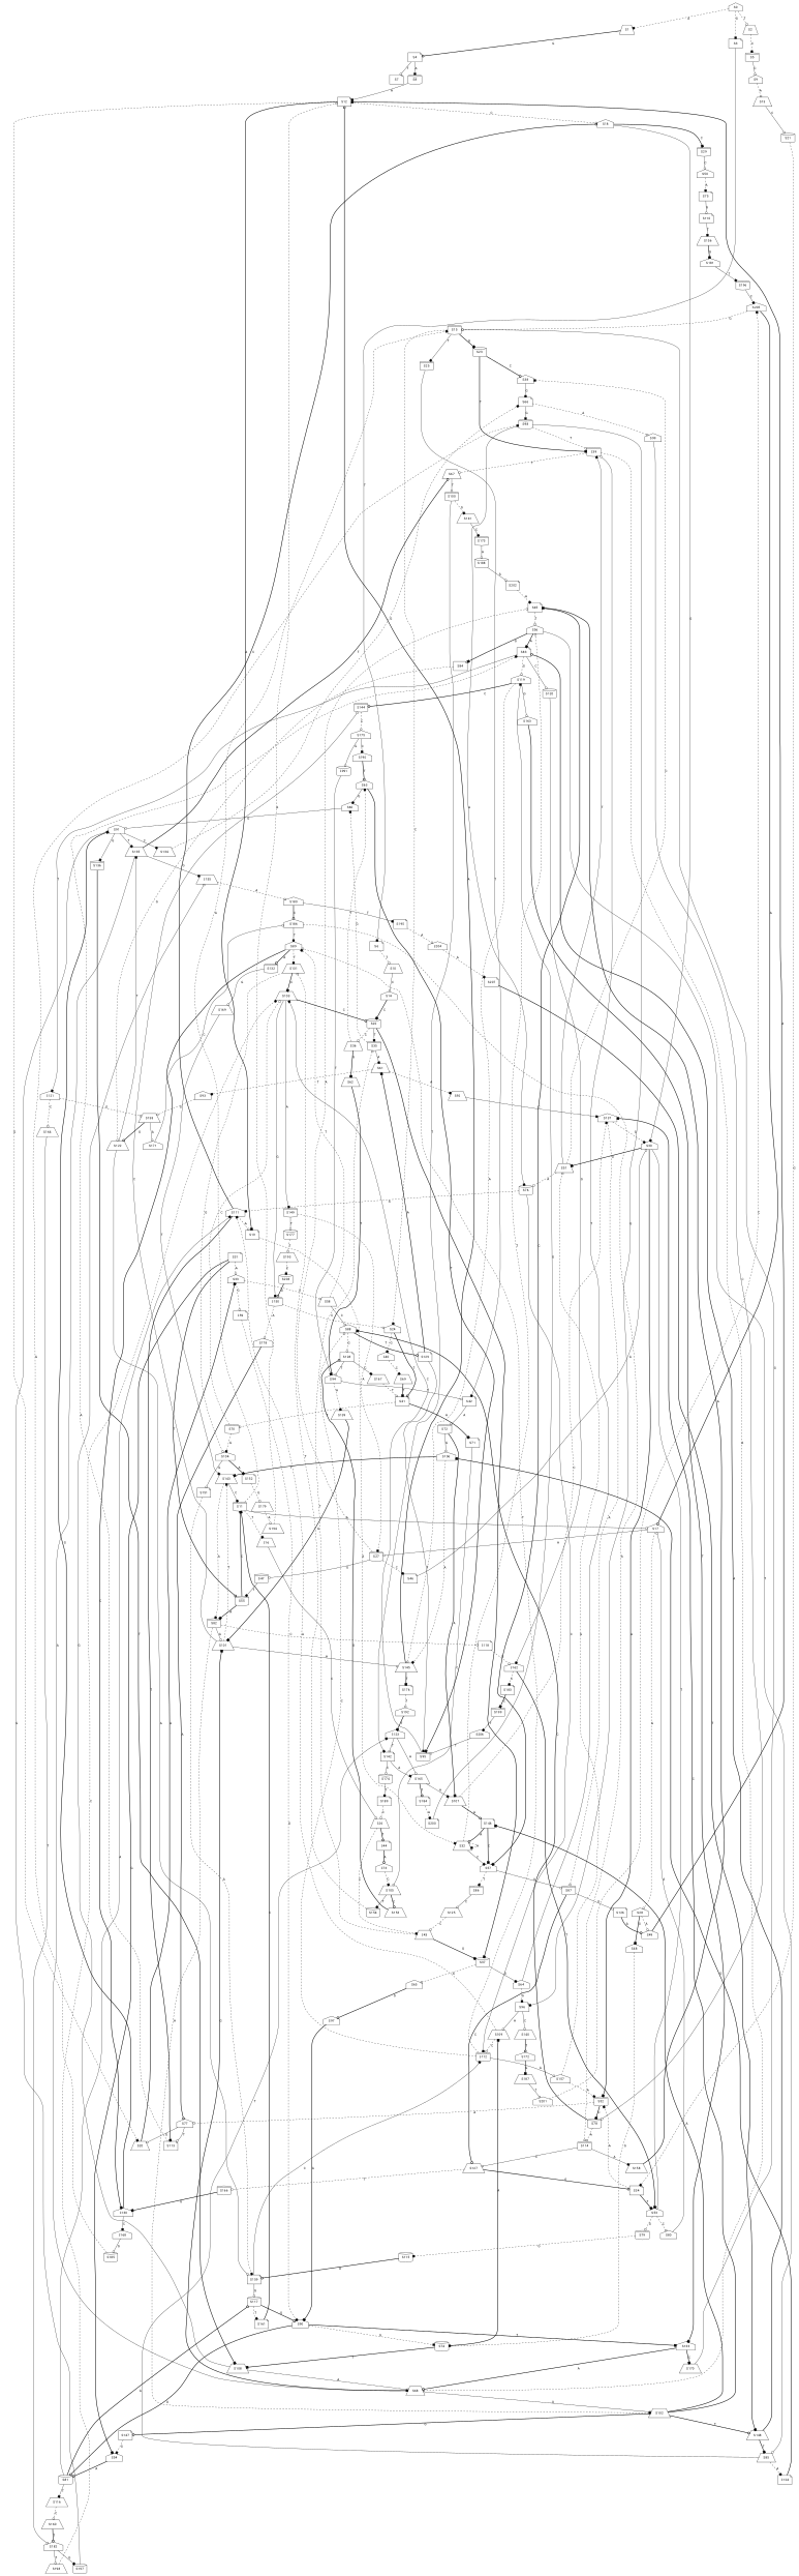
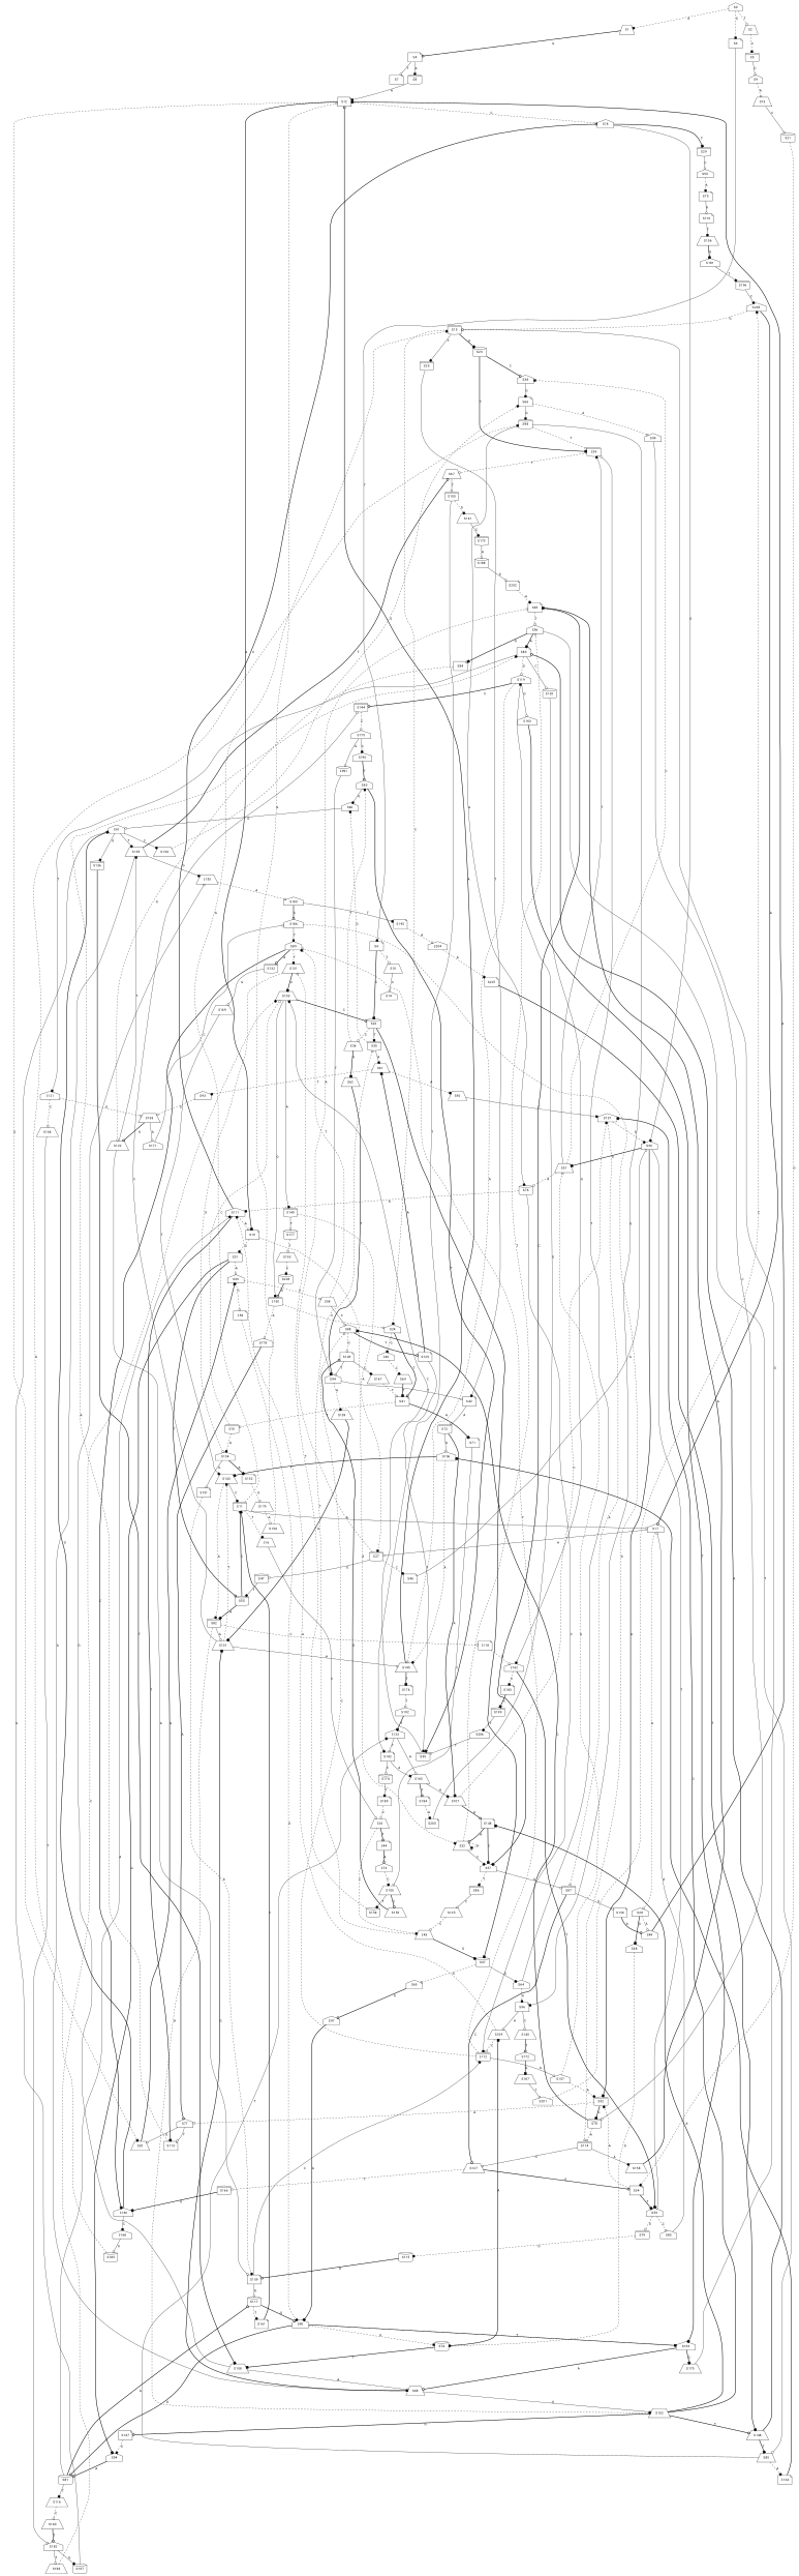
  strict digraph {
    fontname=Roboto
    node [fontname=Roboto shape=house]
    edge [arrowhead=box fontname=Roboto style=dashed]
    S1 [shape=trapezium]
    S0
    S2 [shape=trapezium]
    S3 [shape=note]
    S4 [shape=note]
    S5 [shape=cylinder]
    S6 [shape=note]
    S7 [shape=note]
    S8 [shape=cylinder]
    S9
    S10 [shape=trapezium]
    S12 [shape=note]
    S13 [shape=trapezium]
    S14
    S11 [shape=cylinder]
    S15 [shape=cylinder]
    S16 [shape=trapezium]
    S17
    S18
    S19 [shape=note]
    S20 [shape=trapezium]
    S21 [shape=cylinder]
    S22 [shape=cylinder]
    S23 [shape=cylinder]
    S24
    S25 [shape=cylinder]
    S26 [shape=trapezium]
    S27 [shape=cylinder]
    S28
    S29 [shape=cylinder]
    S30
    S31 [shape=note]
    S32 [shape=trapezium]
    S33
    S34 [shape=note]
    S35 [shape=cylinder]
    S36 [shape=trapezium]
    S37 [shape=cylinder]
    S38
    S39 [shape=cylinder]
    S40
    S41 [shape=note]
    S42 [shape=note]
    S43 [shape=trapezium]
    S44 [shape=note]
    S45 [shape=note]
    S46 [shape=note]
    S47 [shape=cylinder]
    S48
    S49
    S50
    S51 [shape=trapezium]
    S52 [shape=cylinder]
    S53
    S54
    S55 [shape=cylinder]
    S56
    S57
    S58 [shape=trapezium]
    S59 [shape=note]
    S60
    S61 [shape=trapezium]
    S62 [shape=trapezium]
    S63
    S64
    S65
    S66 [shape=note]
    S67 [shape=trapezium]
    S68 [shape=trapezium]
    S69 [shape=trapezium]
    S70 [shape=cylinder]
    S71 [shape=note]
    S72 [shape=cylinder]
    S73
    S74 [shape=cylinder]
    S75 [shape=note]
    S76 [shape=cylinder]
    S77
    S78 [shape=cylinder]
    S79 [shape=cylinder]
    S80
    S81 [shape=cylinder]
    S82 [shape=cylinder]
    S83 [shape=note]
    S84 [shape=note]
    S85 [shape=trapezium]
    S86 [shape=cylinder]
    S87 [shape=cylinder]
    S88
    S89
    S90
    S91
    S92 [shape=trapezium]
    S93
    S94
    S95 [shape=cylinder]
    S96 [shape=note]
    S97
    S98 [shape=cylinder]
    S99
    S100 [shape=cylinder]
    S101 [shape=trapezium]
    S102 [shape=trapezium]
    S103 [shape=trapezium]
    S104
    S105 [shape=trapezium]
    S106
    S107 [shape=trapezium]
    S108 [shape=trapezium]
    S109 [shape=trapezium]
    S110 [shape=note]
    S111
    S112 [shape=cylinder]
    S113 [shape=note]
    S114 [shape=cylinder]
    S115 [shape=cylinder]
    S116 [shape=trapezium]
    S117 [shape=cylinder]
    S118 [shape=note]
    S119
    S120 [shape=cylinder]
    S121
    S122 [shape=trapezium]
    S123
    S124 [shape=note]
    S125 [shape=trapezium]
    S126 [shape=note]
    S127 [shape=trapezium]
    S128 [shape=note]
    S129 [shape=note]
    S130
    S131 [shape=trapezium]
    S132 [shape=cylinder]
    S133
    S134 [shape=trapezium]
    S135 [shape=trapezium]
    S136 [shape=cylinder]
    S137
    S138 [shape=trapezium]
    S139 [shape=trapezium]
    S140 [shape=trapezium]
    S141 [shape=trapezium]
    S142 [shape=note]
    S143 [shape=trapezium]
    S144 [shape=cylinder]
    S145 [shape=trapezium]
    S146 [shape=note]
    S147 [shape=note]
    S148 [shape=trapezium]
    S149 [shape=cylinder]
    S150 [shape=cylinder]
    S151 [shape=note]
    S152 [shape=note]
    S153 [shape=trapezium]
    S154 [shape=cylinder]
    S155 [shape=trapezium]
    S156 [shape=trapezium]
    S157
    S158 [shape=trapezium]
    S159 [shape=note]
    S160 [shape=trapezium]
    S161 [shape=note]
    S162
    S163
    S164 [shape=trapezium]
    S165 [shape=trapezium]
    S166 [shape=cylinder]
    S167 [shape=trapezium]
    S168
    S169 [shape=trapezium]
    S170 [shape=trapezium]
    S171
    S172
    S173 [shape=cylinder]
    S174 [shape=cylinder]
    S175
    S176 [shape=note]
    S177 [shape=cylinder]
    S178
    S179 [shape=trapezium]
    S180
    S181
    S182
    S183 [shape=note]
    S184 [shape=note]
    S185 [shape=cylinder]
    S186
    S187 [shape=trapezium]
    S188 [shape=cylinder]
    S189 [shape=note]
    S190
    n192 [label=S991 shape=cylinder]
    S192
    S193 [shape=trapezium]
    S194 [shape=trapezium]
    S195 [shape=note]
    S196 [shape=cylinder]
    S197 [shape=cylinder]
    S198 [shape=trapezium]
    S199 [shape=cylinder]
    S200 [shape=note]
    S201
    S202 [shape=note]
    S203 [shape=cylinder]
    S204
    S205
    S206
    S207 [shape=note]
    S1 -> S4 [arrowhead=odot label=G style=bold]
    S0 -> S1 [label=A]
    S0 -> S2 [arrowhead=odot label=T]
    S0 -> S3 [label=G]
    S2 -> S5 [label=C]
    S3 -> S6 [label=T style=solid]
    S4 -> S7 [arrowhead=odot label=T style=solid]
    S4 -> S8 [label=A style=solid]
    S5 -> S9 [arrowhead=odot label=C style=solid]
    S6 -> S10 [arrowhead=odot label=T]
    S8 -> S12 [label=A style=solid]
    S9 -> S13 [arrowhead=odot label=A]
    S10 -> S14 [arrowhead=odot label=C style=solid]
    S12 -> S18 [arrowhead=odot label=C]
    S12 -> S19 [label=A style=bold]
    S12 -> S20 [label=G]
    S13 -> S21 [arrowhead=odot label=C style=solid]
-   S14 -> S22 [label=C style=bold]
+   S6 -> S22 [label=C style=bold]
    S11 -> S15 [label=G]
    S11 -> S16 [label=T]
    S11 -> S17 [arrowhead=odot label=A style=solid]
    S15 -> S23 [label=G style=bold]
    S15 -> S24 [label=C]
    S15 -> S25 [label=T style=solid]
    S16 -> S26 [arrowhead=odot label=C style=solid]
    S17 -> S27 [arrowhead=odot label=A style=solid]
    S17 -> S28 [arrowhead=odot label=G]
    S18 -> S29 [label=C style=bold]
    S18 -> S30 [label=G style=solid]
+   S19 -> S31 [label=G]
    S19 -> S32 [label=A]
    S20 -> S33 [label=A style=bold]
    S21 -> S34 [label=G]
    S22 -> S35 [label=T style=solid]
    S22 -> S36 [arrowhead=odot label=C]
    S22 -> S37 [label=G style=bold]
    S23 -> S38 [arrowhead=odot label=C style=bold]
    S23 -> S39 [label=T style=bold]
    S24 -> S40 [label=G]
    S24 -> S41 [arrowhead=odot label=T style=bold]
    S25 -> S42 [label=T style=solid]
    S26 -> S43 [label=C]
    S26 -> S44 [arrowhead=odot label=T style=bold]
    S27 -> S45 [arrowhead=odot label=A]
    S27 -> S46 [label=C]
    S27 -> S47 [arrowhead=odot label=G style=solid]
    S28 -> S48 [label=G style=bold]
    S28 -> S49 [arrowhead=odot label=A]
    S29 -> S50 [arrowhead=odot label=C style=solid]
    S30 -> S51 [label=G style=bold]
    S30 -> S52 [label=A style=bold]
    S30 -> S53 [arrowhead=odot label=T style=solid]
    S31 -> S33 [arrowhead=odot label=A]
    S31 -> S54 [label=G style=bold]
    S31 -> S55 [arrowhead=odot label=T style=bold]
    S32 -> S32 [label=A]
    S32 -> S56 [arrowhead=odot label=T]
    S32 -> S57 [label=C style=solid]
    S33 -> S58 [arrowhead=odot label=C]
    S33 -> S59 [arrowhead=odot label=G]
    S34 -> S52 [label=A]
    S34 -> S53 [label=T style=bold]
    S35 -> S60 [label=G]
    S35 -> S61 [label=A style=solid]
    S36 -> S62 [label=G style=bold]
    S36 -> S63 [label=T]
    S37 -> S64 [label=G style=solid]
    S37 -> S65 [arrowhead=odot label=A]
    S38 -> S66 [label=G style=solid]
    S39 -> S67 [arrowhead=odot label=T]
-   S39 -> S68 [arrowhead=odot label=A]
    S40 -> S69 [label=C]
    S41 -> S70 [arrowhead=odot label=T]
    S41 -> S71 [label=A style=bold]
    S42 -> S72 [arrowhead=odot label=A style=solid]
    S43 -> S35 [arrowhead=odot label=T]
    S43 -> S37 [label=G style=bold]
    S44 -> S73 [arrowhead=odot label=A style=bold]
    S45 -> S56 [arrowhead=odot label=T]
    S45 -> S57 [label=C style=bold]
    S46 -> S30 [arrowhead=odot label=G style=solid]
    S47 -> S55 [label=T style=solid]
    S48 -> S74 [label=G]
    S49 -> S12 [label=A style=bold]
    S50 -> S75 [label=A]
    S51 -> S38 [label=C]
    S51 -> S39 [label=T style=solid]
    S51 -> S76 [arrowhead=odot label=A]
    S52 -> S77 [arrowhead=odot label=A]
    S52 -> S78 [label=C style=bold]
    S53 -> S79 [arrowhead=odot label=G]
    S53 -> S80 [arrowhead=odot label=C]
    S54 -> S81 [arrowhead=odot label=A style=bold]
    S55 -> S11 [arrowhead=odot label=C style=bold]
    S55 -> S82 [label=A style=bold]
    S56 -> S83 [label=A style=bold]
    S56 -> S84 [label=G style=bold]
    S56 -> S85 [arrowhead=odot label=T style=solid]
    S57 -> S86 [label=T]
    S57 -> S87 [arrowhead=odot label=A style=solid]
    S58 -> S88 [arrowhead=odot label=C style=solid]
    S58 -> S89 [label=T]
    S59 -> S90 [label=G]
    S60 -> S91 [arrowhead=odot label=G style=solid]
    S61 -> S92 [label=A]
    S61 -> S93 [label=T]
    S62 -> S94 [arrowhead=odot label=T style=bold]
    S63 -> S60 [label=G style=solid]
    S63 -> S95 [label=T style=bold]
    S64 -> S39 [arrowhead=odot label=T style=solid]
    S64 -> S96 [label=G]
    S65 -> S97 [arrowhead=odot label=G style=bold]
    S66 -> S98 [label=G style=solid]
    S66 -> S99 [arrowhead=odot label=A]
    S67 -> S100 [arrowhead=odot label=T style=solid]
    S68 -> S101 [label=G style=bold]
    S68 -> S102 [arrowhead=odot label=A style=solid]
    S69 -> S41 [label=T style=bold]
    S70 -> S103 [arrowhead=odot label=C]
    S70 -> S104 [label=G]
    S71 -> S105 [arrowhead=odot label=C style=solid]
    S72 -> S106 [arrowhead=odot label=G style=solid]
    S72 -> S107 [label=A style=bold]
    S73 -> S105 [label=C]
    S74 -> S108 [label=T style=bold]
    S74 -> S109 [label=A style=bold]
    S75 -> S110 [arrowhead=odot label=G style=solid]
    S76 -> S111 [label=A]
    S76 -> S112 [label=C style=solid]
    S77 -> S20 [arrowhead=odot label=G style=solid]
    S77 -> S113 [arrowhead=odot label=T style=solid]
    S78 -> S88 [label=C style=bold]
    S78 -> S114 [arrowhead=odot label=A]
    S79 -> S115 [label=G]
    S80 -> S17 [arrowhead=odot label=A style=solid]
    S81 -> S111 [label=A style=solid]
    S81 -> S116 [label=T style=solid]
    S81 -> S117 [arrowhead=odot label=G style=bold]
    S82 -> S101 [arrowhead=odot label=G style=solid]
    S82 -> S102 [label=A]
    S82 -> S118 [arrowhead=odot label=C]
    S83 -> S119 [arrowhead=odot label=G]
    S83 -> S120 [arrowhead=odot label=C style=solid]
    S83 -> S121 [label=T style=solid]
    S84 -> S122 [arrowhead=odot label=G]
    S85 -> S123 [label=T style=solid]
    S85 -> S124 [label=A]
    S86 -> S125 [arrowhead=odot label=C style=solid]
    S87 -> S126 [arrowhead=odot label=G style=solid]
    S87 -> S127 [arrowhead=odot label=C style=bold]
    S88 -> S128 [arrowhead=odot label=G]
    S88 -> S129 [arrowhead=odot label=T style=bold]
    S89 -> S130 [label=C style=bold]
    S89 -> S131 [label=T]
    S89 -> S132 [arrowhead=odot label=A style=bold]
    S90 -> S74 [label=G]
    S90 -> S81 [arrowhead=odot label=A style=bold]
    S90 -> S133 [label=T style=bold]
    S91 -> S134 [label=C style=solid]
    S91 -> S135 [label=T style=solid]
    S91 -> S136 [label=G style=solid]
    S92 -> S137 [label=C style=solid]
    S93 -> S138 [arrowhead=odot label=G]
    S94 -> S42 [arrowhead=odot label=T style=solid]
    S94 -> S139 [label=A]
    S95 -> S103 [label=C style=solid]
    S96 -> S109 [arrowhead=odot label=A style=solid]
    S96 -> S140 [arrowhead=odot label=C style=solid]
    S97 -> S90 [label=G style=bold]
    S98 -> S39 [arrowhead=odot label=T]
    S98 -> S76 [label=A style=solid]
    S98 -> S96 [label=G style=solid]
    S99 -> S78 [arrowhead=odot label=C style=solid]
    S100 -> S141 [label=G]
    S100 -> S142 [label=T style=solid]
    S101 -> S143 [label=T]
    S101 -> S144 [arrowhead=odot label=C style=solid]
    S101 -> S145 [arrowhead=odot label=A style=solid]
    S102 -> S137 [label=C style=bold]
    S102 -> S146 [label=A style=bold]
    S102 -> S147 [arrowhead=odot label=G style=bold]
    S102 -> S148 [arrowhead=odot label=T style=bold]
    S103 -> S22 [arrowhead=odot label=C style=bold]
    S103 -> S149 [label=A style=solid]
    S103 -> S150 [label=G style=solid]
    S104 -> S151 [arrowhead=odot label=G style=solid]
    S104 -> S152 [label=A style=bold]
    S105 -> S153 [arrowhead=odot label=C style=bold]
    S105 -> S154 [label=T style=solid]
    S106 -> S143 [label=T style=bold]
    S106 -> S145 [label=A]
    S107 -> S137 [label=C]
    S107 -> S146 [arrowhead=odot label=A style=bold]
    S108 -> S68 [arrowhead=odot label=A style=solid]
    S108 -> S155 [arrowhead=odot label=G style=solid]
    S109 -> S111 [label=A]
    S109 -> S112 [arrowhead=odot label=C]
    S110 -> S156 [label=T style=solid]
    S111 -> S18 [arrowhead=odot label=C style=bold]
    S111 -> S19 [arrowhead=odot label=A]
    S111 -> S113 [label=T style=bold]
    S112 -> S88 [arrowhead=odot label=C]
    S112 -> S89 [arrowhead=odot label=T]
    S112 -> S157 [arrowhead=odot label=G style=solid]
    S113 -> S83 [label=A]
    S114 -> S127 [arrowhead=odot label=C style=solid]
    S114 -> S158 [label=A style=solid]
    S115 -> S159 [arrowhead=odot label=A style=bold]
    S116 -> S160 [arrowhead=odot label=C]
    S117 -> S90 [arrowhead=odot label=G style=bold]
    S117 -> S161 [label=T]
    S118 -> S162 [arrowhead=odot label=G]
    S119 -> S144 [arrowhead=odot label=C style=bold]
    S119 -> S145 [arrowhead=odot label=A]
    S119 -> S163 [arrowhead=odot label=G style=solid]
    S120 -> S162 [label=G style=solid]
    S121 -> S138 [arrowhead=odot label=G]
    S121 -> S164 [arrowhead=odot label=C]
    S122 -> S135 [label=T style=solid]
    S122 -> S159 [arrowhead=odot label=A style=solid]
    S123 -> S142 [arrowhead=odot label=T style=solid]
    S123 -> S165 [arrowhead=odot label=A style=solid]
    S124 -> S106 [label=G style=bold]
    S125 -> S43 [arrowhead=odot label=C]
    S126 -> S49 [arrowhead=odot label=A style=bold]
    S127 -> S34 [arrowhead=odot label=G style=bold]
    S127 -> S166 [arrowhead=odot label=T]
    S128 -> S94 [arrowhead=odot label=T style=solid]
    S128 -> S167 [label=C style=solid]
    S129 -> S61 [label=A style=bold]
    S129 -> S95 [label=T style=solid]
    S130 -> S91 [label=G style=bold]
    S130 -> S168 [label=C style=solid]
    S131 -> S103 [label=C style=bold]
    S131 -> S104 [arrowhead=odot label=G]
    S132 -> S169 [arrowhead=odot label=G style=solid]
    S133 -> S68 [arrowhead=odot label=A style=bold]
    S133 -> S170 [label=C style=bold]
    S134 -> S66 [label=G]
    S135 -> S67 [arrowhead=odot label=T style=bold]
    S135 -> S68 [label=A style=solid]
    S135 -> S155 [label=G style=solid]
    S136 -> S108 [label=T style=bold]
    S137 -> S30 [label=G]
    S137 -> S87 [arrowhead=odot label=A]
    S138 -> S122 [arrowhead=odot label=G style=bold]
    S138 -> S171 [arrowhead=odot label=A style=solid]
    S139 -> S101 [label=G style=bold]
    S140 -> S172 [arrowhead=odot label=T style=bold]
    S141 -> S173 [label=C style=solid]
    S142 -> S165 [label=A style=solid]
    S142 -> S174 [arrowhead=odot label=C style=solid]
    S143 -> S11 [label=C style=solid]
    S143 -> S82 [label=A]
    S144 -> S175 [arrowhead=odot label=C]
    S145 -> S12 [arrowhead=odot label=A style=bold]
    S145 -> S176 [label=T style=bold]
    S146 -> S32 [arrowhead=odot label=A style=bold]
    S146 -> S57 [label=C style=bold]
    S147 -> S54 [label=G]
    S148 -> S83 [arrowhead=odot label=A style=bold]
    S148 -> S85 [label=T style=bold]
    S149 -> S27 [label=A]
    S149 -> S177 [arrowhead=odot label=T style=solid]
    S150 -> S24 [arrowhead=odot label=C]
    S150 -> S178 [arrowhead=odot label=A]
    S151 -> S159 [label=A]
    S152 -> S179 [arrowhead=odot label=G]
    S153 -> S128 [arrowhead=odot label=G style=bold]
    S154 -> S131 [arrowhead=odot label=T]
    S155 -> S180 [arrowhead=odot label=A]
    S156 -> S181 [label=G style=bold]
    S157 -> S51 [arrowhead=odot label=G]
    S157 -> S52 [label=A]
    S158 -> S45 [label=A style=bold]
    S159 -> S112 [label=C style=solid]
    S159 -> S117 [arrowhead=odot label=G style=solid]
    S160 -> S182 [arrowhead=odot label=T style=bold]
    S161 -> S11 [label=C style=bold]
    S162 -> S53 [label=T style=bold]
    S162 -> S183 [label=C]
    S163 -> S133 [label=T style=bold]
    S164 -> S182 [arrowhead=odot label=T style=solid]
    S165 -> S107 [label=A style=solid]
    S165 -> S184 [arrowhead=odot label=T style=bold]
    S166 -> S130 [label=G style=bold]
    S167 -> S41 [arrowhead=odot label=T]
    S168 -> S185 [arrowhead=odot label=G style=solid]
    S169 -> S143 [label=T style=solid]
    S170 -> S15 [arrowhead=odot label=G style=solid]
    S171 -> S186 [arrowhead=odot label=C style=solid]
    S172 -> S187 [label=G style=bold]
    S173 -> S188 [arrowhead=odot label=A style=solid]
    S174 -> S189 [label=T style=solid]
    S175 -> S190 [label=C style=solid]
    S175 -> n192 [arrowhead=odot label=G style=solid]
    S176 -> S192 [arrowhead=odot label=T]
    S177 -> S193 [arrowhead=odot label=T]
    S178 -> S77 [arrowhead=odot label=A style=bold]
    S179 -> S194 [arrowhead=odot label=A]
    S180 -> S186 [arrowhead=odot label=C style=bold]
    S180 -> S195 [label=T style=solid]
    S181 -> S196 [label=T style=solid]
    S182 -> S197 [label=G style=solid]
    S182 -> S198 [arrowhead=odot label=T style=solid]
    S183 -> S199 [label=C style=bold]
    S184 -> S200 [label=A]
    S185 -> S98 [label=G]
    S186 -> S89 [label=T style=solid]
    S186 -> S114 [arrowhead=odot label=A]
    S187 -> S201 [arrowhead=odot label=T style=solid]
    S188 -> S202 [arrowhead=odot label=A style=solid]
    S189 -> S26 [arrowhead=odot label=C]
    S190 -> S63 [arrowhead=odot label=T style=bold]
    n192 -> S94 [label=T style=solid]
    S192 -> S123 [label=T style=bold]
    S193 -> S203 [label=C]
    S194 -> S12 [arrowhead=odot label=A]
    S195 -> S204 [arrowhead=odot label=A]
    S196 -> S205 [label=C style=solid]
    S197 -> S91 [arrowhead=odot label=G style=solid]
    S198 -> S103 [label=C]
    S199 -> S206 [label=T style=solid]
    S200 -> S119 [label=G style=solid]
    S201 -> S205 [label=C]
    S202 -> S45 [label=A]
    S203 -> S150 [arrowhead=odot label=G style=bold]
    S204 -> S207 [label=A]
    S205 -> S15 [arrowhead=odot label=G]
    S205 -> S17 [arrowhead=odot label=A style=bold]
    S206 -> S95 [arrowhead=odot label=T style=solid]
    S207 -> S148 [label=T style=bold]
  }
